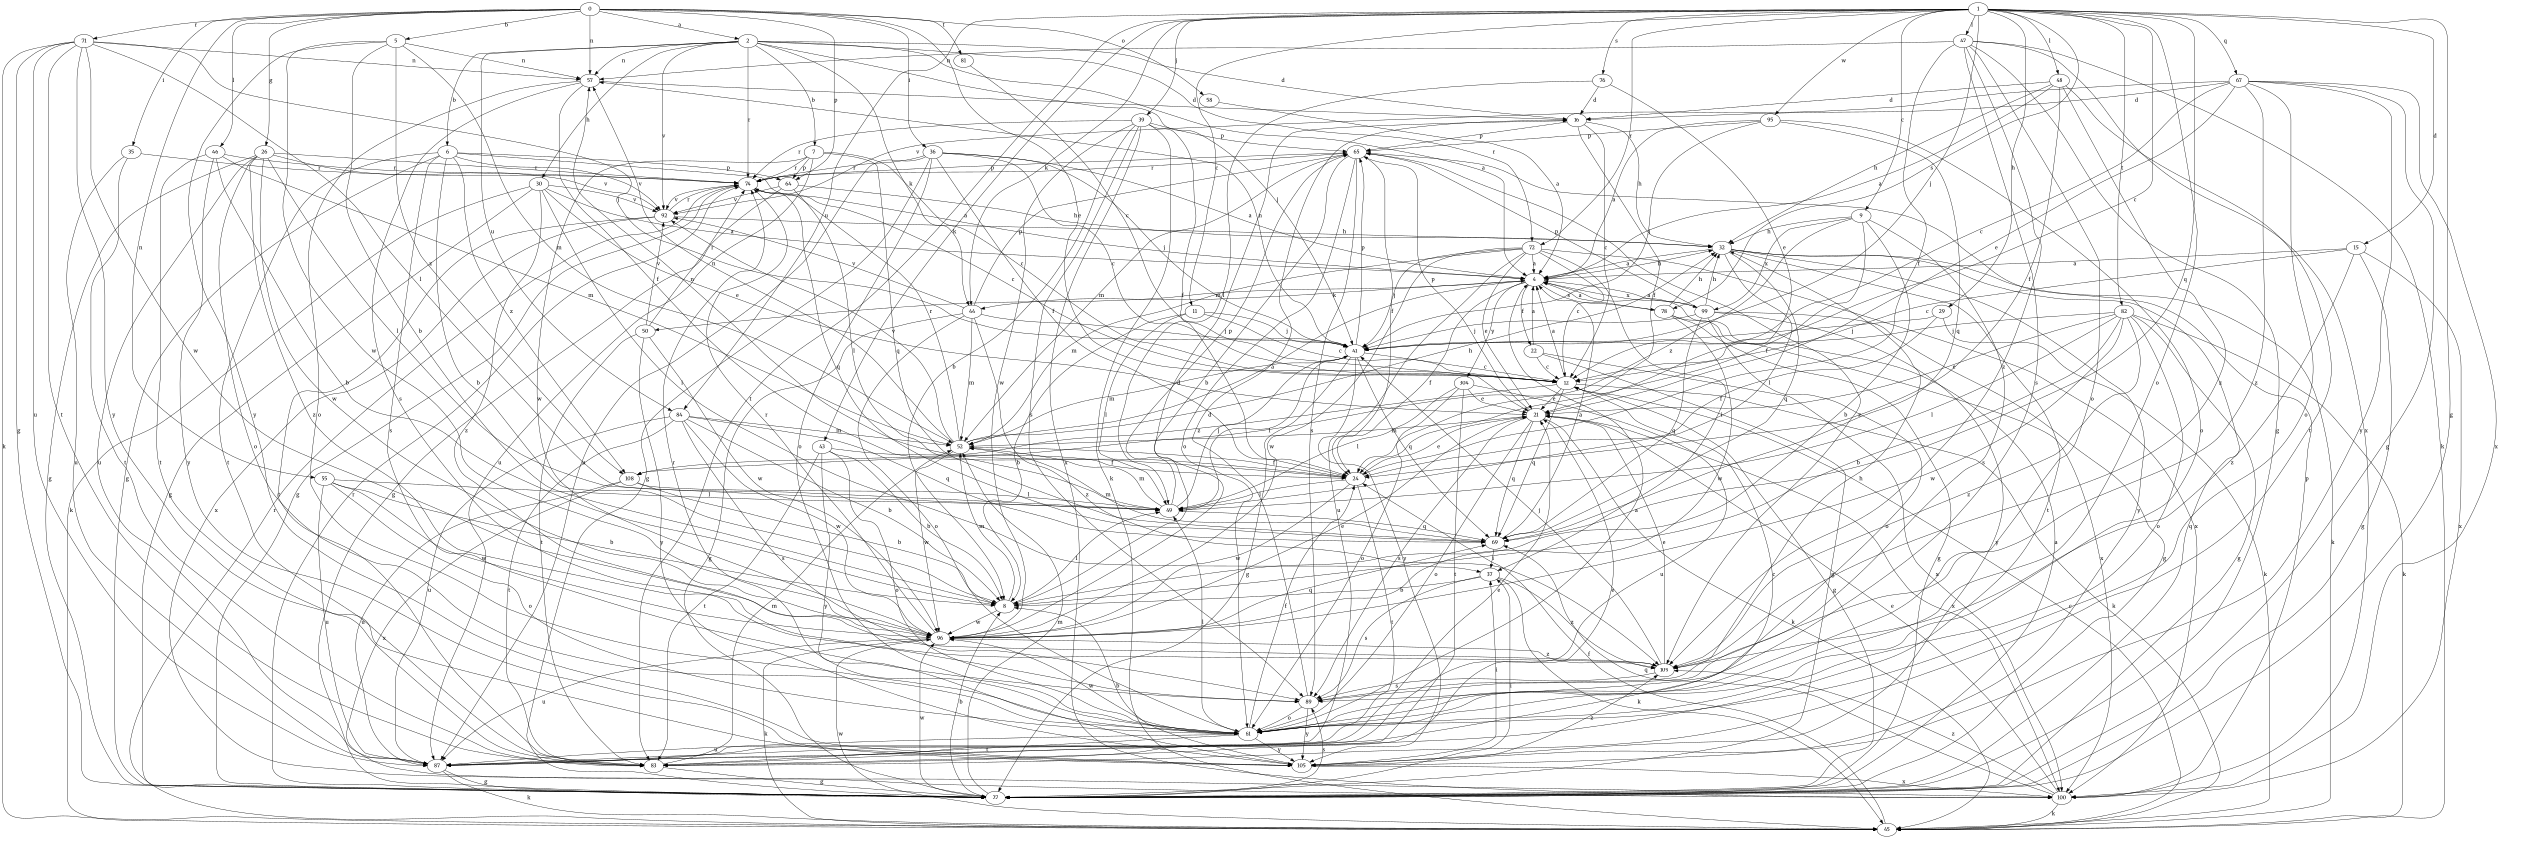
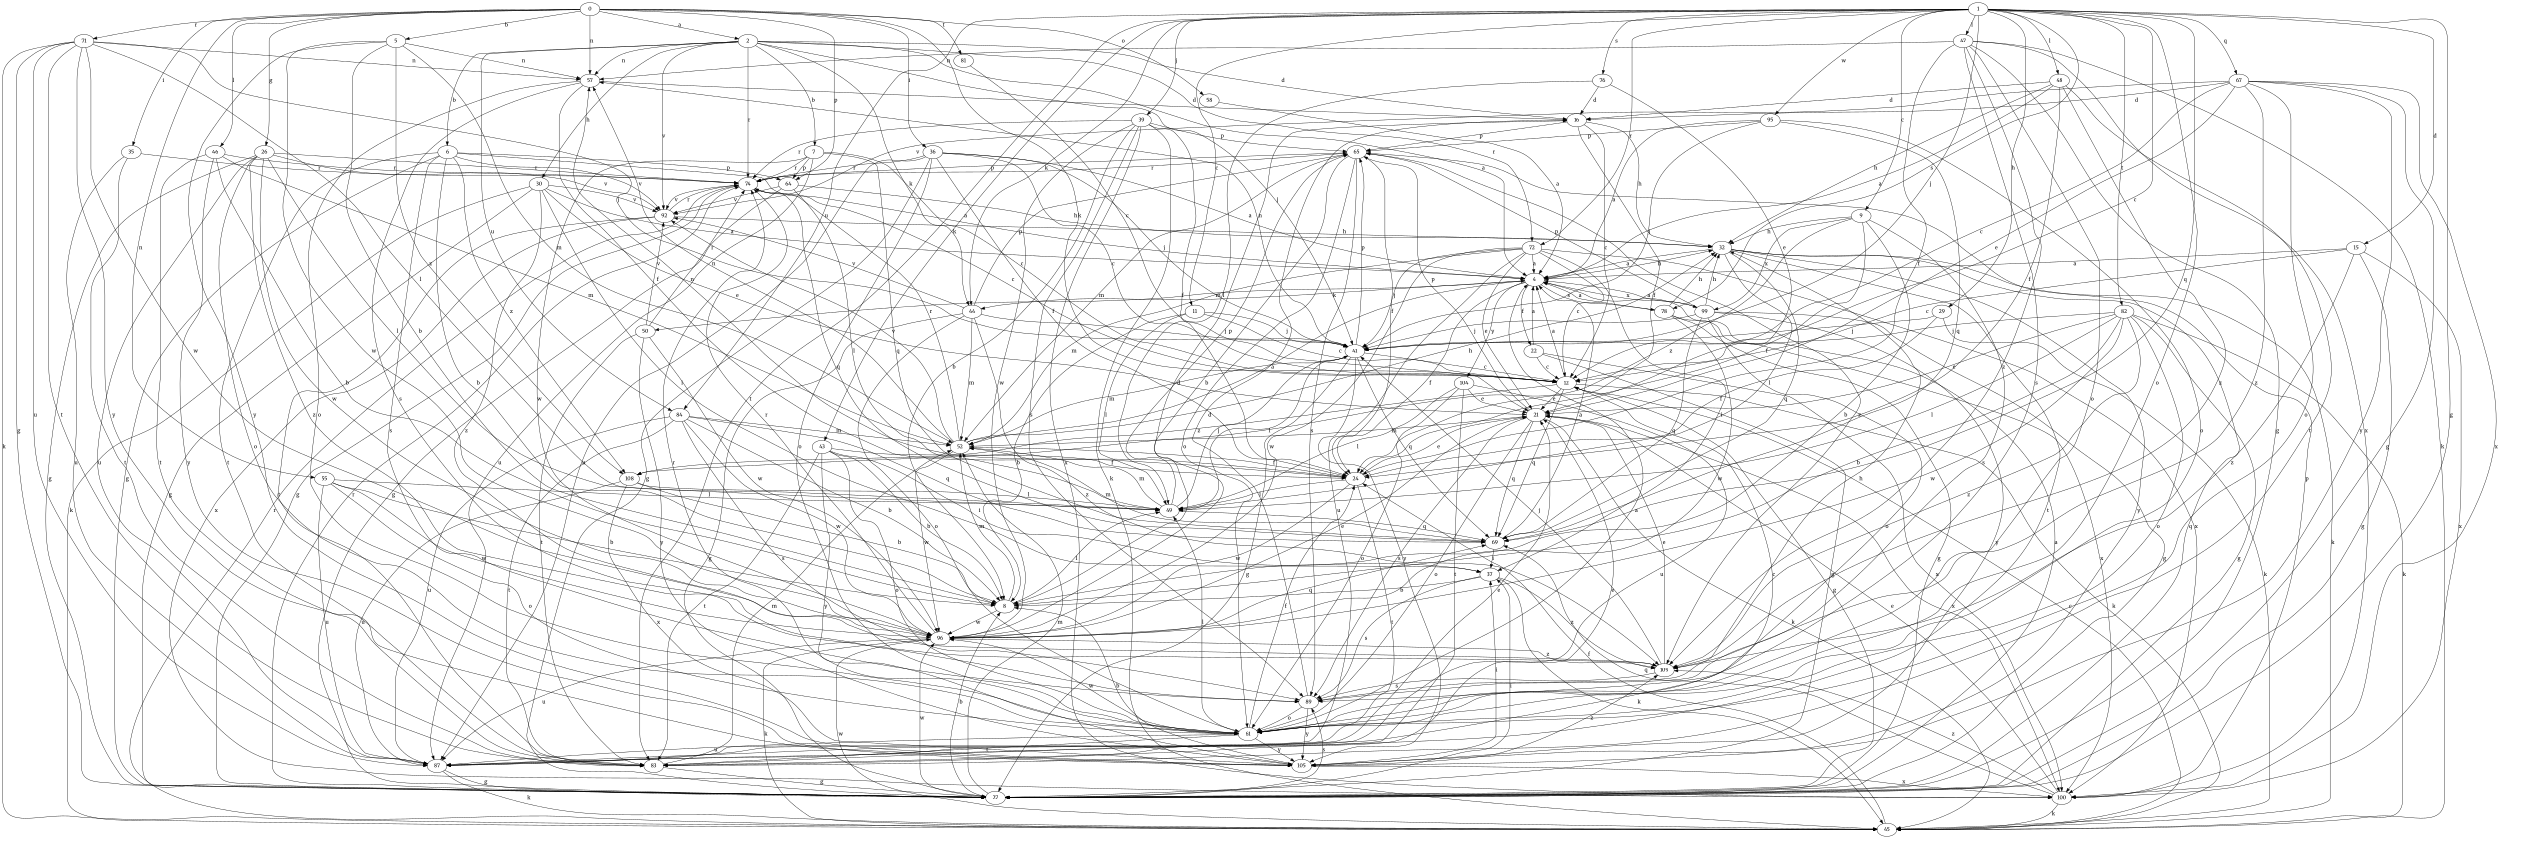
  strict digraph {
    fontname=Merriweather
    node [fontname=Merriweather]
    edge [fontname=Merriweather]
    0
    2
    5
    21
    26
    35
    36
    46
    55
    57
    58
    64
    71
    81
    41
    44
    72
    84
    4
    6
    7
    16
    30
    74
    92
    8
    52
    96
    105
    108
    61
    69
    n33 [label=89]
    100
    45
    65
    27
    87
    49
    109
    83
    12
    24
    32
    1
    9
    11
    15
    29
    39
    43
    47
    48
    67
    76
    78
    82
    95
    99
    37
    22
    50
-   104 [label=304]
+   104
    0 -> 2 [label=a]
    0 -> 5 [label=b]
-   0 -> 21 [label=e]
+   0 -> 21 [label=k]
    0 -> 26 [label=g]
    0 -> 35 [label=i]
    0 -> 36 [label=i]
    0 -> 46 [label=l]
    0 -> 55 [label=n]
    0 -> 57 [label=n]
    0 -> 58 [label=o]
    0 -> 64 [label=p]
    0 -> 71 [label=r]
    0 -> 81 [label=t]
    2 -> 57 [label=n]
    2 -> 41 [label=j]
    2 -> 44 [label=k]
    2 -> 72 [label=r]
    2 -> 84 [label=u]
    2 -> 4 [label=a]
    2 -> 6 [label=b]
    2 -> 7 [label=b]
    2 -> 16 [label=d]
    2 -> 30 [label=h]
    2 -> 74 [label=r]
    2 -> 92 [label=v]
    5 -> 57 [label=n]
    5 -> 8 [label=b]
    5 -> 52 [label=m]
    5 -> 96 [label=w]
    5 -> 105 [label=y]
    5 -> 108 [label=z]
    21 -> 52 [label=m]
    21 -> 61 [label=o]
    21 -> 69 [label=q]
    21 -> n33 [label=s]
    21 -> 100 [label=x]
    21 -> 45 [label=k]
    21 -> 65 [label=p]
    26 -> 74 [label=r]
    26 -> 92 [label=v]
    26 -> 96 [label=w]
    26 -> 61 [label=o]
    26 -> 27 [label=g]
    26 -> 87 [label=u]
    26 -> 49 [label=l]
    26 -> 109 [label=z]
    35 -> 74 [label=r]
    35 -> 87 [label=u]
    35 -> 83 [label=t]
    36 -> 41 [label=j]
    36 -> 4 [label=a]
    36 -> 74 [label=r]
    36 -> 61 [label=o]
    36 -> 27 [label=g]
    36 -> 87 [label=u]
    36 -> 12 [label=c]
    36 -> 24 [label=f]
    46 -> 74 [label=r]
    46 -> 8 [label=b]
    46 -> 52 [label=m]
    46 -> 105 [label=y]
    46 -> 83 [label=t]
    55 -> 8 [label=b]
    55 -> 96 [label=w]
    55 -> 61 [label=o]
    55 -> 87 [label=u]
    55 -> 49 [label=l]
    57 -> 16 [label=d]
    57 -> 61 [label=o]
    57 -> n33 [label=s]
    57 -> 24 [label=f]
    58 -> 4 [label=a]
    64 -> 92 [label=v]
    64 -> 27 [label=g]
    64 -> 49 [label=l]
    64 -> 32 [label=h]
    71 -> 57 [label=n]
    71 -> 41 [label=j]
    71 -> 96 [label=w]
    71 -> 105 [label=y]
    71 -> 45 [label=k]
    71 -> 27 [label=g]
    71 -> 87 [label=u]
    71 -> 49 [label=l]
    71 -> 83 [label=t]
    81 -> 12 [label=c]
    41 -> 57 [label=n]
    41 -> 52 [label=m]
    41 -> 105 [label=y]
    41 -> 69 [label=q]
    41 -> 65 [label=p]
    41 -> 27 [label=g]
    41 -> 49 [label=l]
    41 -> 12 [label=c]
    44 -> 41 [label=j]
    44 -> 92 [label=v]
    44 -> 52 [label=m]
    44 -> 61 [label=o]
    44 -> 65 [label=p]
    44 -> 27 [label=g]
    44 -> 109 [label=z]
    72 -> 21 [label=e]
    72 -> 41 [label=j]
    72 -> 4 [label=a]
    72 -> 52 [label=m]
    72 -> 96 [label=w]
    72 -> 100 [label=x]
    72 -> 87 [label=u]
    72 -> 12 [label=c]
    72 -> 37 [label=i]
    84 -> 8 [label=b]
    84 -> 52 [label=m]
    84 -> 96 [label=w]
    84 -> 69 [label=q]
    84 -> n33 [label=s]
    84 -> 87 [label=u]
    84 -> 83 [label=t]
    4 -> 44 [label=k]
    4 -> 24 [label=f]
    4 -> 32 [label=h]
    4 -> 78 [label=s]
    4 -> 99 [label=x]
    4 -> 22 [label=f]
    4 -> 50 [label=m]
    4 -> 104 [label=y]
    6 -> 64 [label=p]
    6 -> 4 [label=a]
    6 -> 92 [label=v]
    6 -> 8 [label=b]
    6 -> 108 [label=z]
    6 -> n33 [label=s]
    6 -> 27 [label=g]
    6 -> 83 [label=t]
    7 -> 64 [label=p]
    7 -> 74 [label=r]
    7 -> 96 [label=w]
    7 -> 69 [label=q]
    7 -> 87 [label=u]
    7 -> 12 [label=c]
    16 -> 65 [label=p]
    16 -> 12 [label=c]
    16 -> 24 [label=f]
    16 -> 32 [label=h]
    30 -> 21 [label=e]
    30 -> 4 [label=a]
    30 -> 92 [label=v]
    30 -> 45 [label=k]
    30 -> 27 [label=g]
    30 -> 109 [label=z]
    30 -> 37 [label=i]
    74 -> 92 [label=v]
    74 -> 69 [label=q]
    74 -> 65 [label=p]
    74 -> 27 [label=g]
    74 -> 12 [label=c]
    92 -> 74 [label=r]
    92 -> 100 [label=x]
    92 -> 83 [label=t]
    92 -> 32 [label=h]
    8 -> 52 [label=m]
    8 -> 96 [label=w]
    8 -> 49 [label=l]
    52 -> 57 [label=n]
    52 -> 4 [label=a]
    52 -> 74 [label=r]
    52 -> 92 [label=v]
    52 -> 96 [label=w]
    52 -> 24 [label=f]
    52 -> 32 [label=h]
    96 -> 21 [label=e]
    96 -> 16 [label=d]
    96 -> 74 [label=r]
    96 -> 69 [label=q]
    96 -> 45 [label=k]
    96 -> 87 [label=u]
    96 -> 109 [label=z]
    105 -> 8 [label=b]
    105 -> 100 [label=x]
    105 -> 109 [label=z]
    105 -> 37 [label=i]
    108 -> 8 [label=b]
-   108 -> 100 [label=x]
+   108 -> 105 [label=x]
    108 -> 87 [label=u]
    108 -> 49 [label=l]
    61 -> 4 [label=a]
    61 -> 74 [label=r]
    61 -> 96 [label=w]
    61 -> 105 [label=y]
    61 -> 87 [label=u]
    61 -> 49 [label=l]
    61 -> 83 [label=t]
    61 -> 24 [label=f]
    69 -> 4 [label=a]
    69 -> 52 [label=m]
    69 -> 37 [label=i]
    n33 -> 16 [label=d]
    n33 -> 105 [label=y]
    n33 -> 61 [label=o]
    n33 -> 32 [label=h]
    100 -> 21 [label=e]
    100 -> 69 [label=q]
    100 -> 45 [label=k]
    100 -> 65 [label=p]
    100 -> 109 [label=z]
    45 -> 74 [label=r]
    45 -> 96 [label=w]
    45 -> 12 [label=c]
    45 -> 24 [label=f]
    65 -> 74 [label=r]
    65 -> 8 [label=b]
    65 -> 52 [label=m]
    65 -> 61 [label=o]
    65 -> n33 [label=s]
    65 -> 109 [label=z]
    65 -> 24 [label=f]
    27 -> 4 [label=a]
    27 -> 74 [label=r]
    27 -> 8 [label=b]
    27 -> 52 [label=m]
    27 -> 96 [label=w]
    27 -> n33 [label=s]
    27 -> 37 [label=i]
    87 -> 21 [label=e]
    87 -> 45 [label=k]
    87 -> 27 [label=g]
    87 -> 12 [label=c]
    49 -> 41 [label=j]
    49 -> 52 [label=m]
    49 -> 69 [label=q]
    49 -> 65 [label=p]
    109 -> 21 [label=e]
    109 -> 41 [label=j]
    109 -> n33 [label=s]
    83 -> 21 [label=e]
    83 -> 52 [label=m]
    83 -> 27 [label=g]
    12 -> 21 [label=e]
    12 -> 4 [label=a]
    12 -> 108 [label=z]
    12 -> 69 [label=q]
    12 -> 45 [label=k]
    12 -> 27 [label=g]
    24 -> 21 [label=e]
    24 -> 57 [label=n]
    24 -> 96 [label=w]
    24 -> 87 [label=t]
    24 -> 49 [label=l]
    32 -> 4 [label=a]
    32 -> 105 [label=y]
    32 -> 69 [label=q]
    32 -> 45 [label=k]
    32 -> 27 [label=q]
    32 -> 49 [label=l]
    32 -> 83 [label=t]
    1 -> 41 [label=j]
    1 -> 44 [label=k]
    1 -> 72 [label=r]
    1 -> 84 [label=u]
    1 -> 61 [label=o]
    1 -> 69 [label=q]
    1 -> 27 [label=g]
    1 -> 83 [label=t]
    1 -> 12 [label=c]
    1 -> 9 [label=c]
    1 -> 11 [label=c]
    1 -> 15 [label=d]
    1 -> 29 [label=h]
    1 -> 39 [label=j]
    1 -> 43 [label=k]
    1 -> 47 [label=l]
    1 -> 48 [label=l]
    1 -> 67 [label=q]
    1 -> 76 [label=s]
    1 -> 78 [label=s]
    1 -> 82 [label=t]
    1 -> 95 [label=w]
    9 -> 8 [label=b]
    9 -> 108 [label=z]
    9 -> n33 [label=s]
    9 -> 24 [label=f]
    9 -> 32 [label=h]
    9 -> 99 [label=x]
    11 -> 41 [label=j]
    11 -> 8 [label=b]
    11 -> 49 [label=l]
    11 -> 12 [label=c]
    15 -> 4 [label=a]
    15 -> 100 [label=x]
    15 -> 27 [label=g]
    15 -> 109 [label=z]
    15 -> 12 [label=c]
    29 -> 41 [label=j]
    29 -> 45 [label=k]
    29 -> 24 [label=f]
    39 -> 74 [label=r]
    39 -> 8 [label=b]
    39 -> 96 [label=w]
    39 -> n33 [label=s]
    39 -> 100 [label=x]
    39 -> 45 [label=k]
    39 -> 65 [label=p]
    39 -> 24 [label=f]
    43 -> 8 [label=b]
    43 -> 105 [label=y]
    43 -> 61 [label=o]
    43 -> 83 [label=t]
    43 -> 24 [label=f]
+   43 -> 37 [label=i]
    47 -> 57 [label=n]
    47 -> 61 [label=o]
    47 -> n33 [label=s]
    47 -> 100 [label=x]
    47 -> 45 [label=k]
    47 -> 27 [label=g]
    47 -> 109 [label=z]
    47 -> 24 [label=f]
    48 -> 4 [label=a]
    48 -> 16 [label=d]
    48 -> 109 [label=z]
    48 -> 83 [label=t]
    48 -> 24 [label=f]
    48 -> 32 [label=h]
    67 -> 21 [label=e]
    67 -> 16 [label=d]
    67 -> 92 [label=v]
    67 -> 105 [label=y]
    67 -> 61 [label=o]
    67 -> 100 [label=x]
    67 -> 27 [label=g]
    67 -> 109 [label=z]
    67 -> 12 [label=c]
    76 -> 21 [label=e]
    76 -> 16 [label=d]
    76 -> 49 [label=l]
    78 -> 4 [label=a]
    78 -> 96 [label=w]
    78 -> 100 [label=x]
    78 -> 27 [label=g]
    78 -> 32 [label=h]
    82 -> 21 [label=e]
    82 -> 41 [label=j]
    82 -> 8 [label=b]
    82 -> 96 [label=w]
    82 -> 61 [label=o]
    82 -> 45 [label=k]
    82 -> 27 [label=g]
    82 -> 49 [label=l]
    82 -> 109 [label=z]
    95 -> 41 [label=j]
    95 -> 4 [label=a]
    95 -> 61 [label=o]
    95 -> 69 [label=q]
    95 -> 65 [label=p]
    99 -> 41 [label=j]
    99 -> 4 [label=a]
    99 -> 105 [label=y]
    99 -> 61 [label=o]
    99 -> 69 [label=q]
    99 -> 65 [label=p]
    99 -> 27 [label=g]
    99 -> 32 [label=h]
    37 -> 8 [label=b]
    37 -> n33 [label=s]
    37 -> 45 [label=k]
    37 -> 109 [label=z]
    22 -> 4 [label=a]
    22 -> 100 [label=x]
    22 -> 27 [label=g]
    22 -> 12 [label=c]
    50 -> 74 [label=r]
    50 -> 92 [label=v]
    50 -> 96 [label=w]
    50 -> 105 [label=y]
    50 -> 83 [label=t]
    104 -> 21 [label=e]
    104 -> 61 [label=o]
    104 -> 87 [label=u]
    104 -> 49 [label=l]
    104 -> 83 [label=t]
  }
